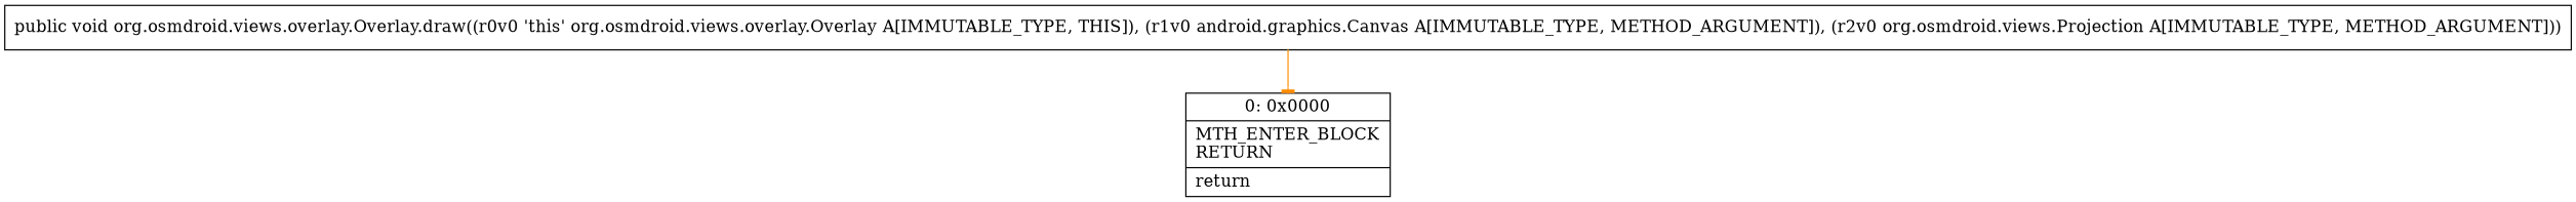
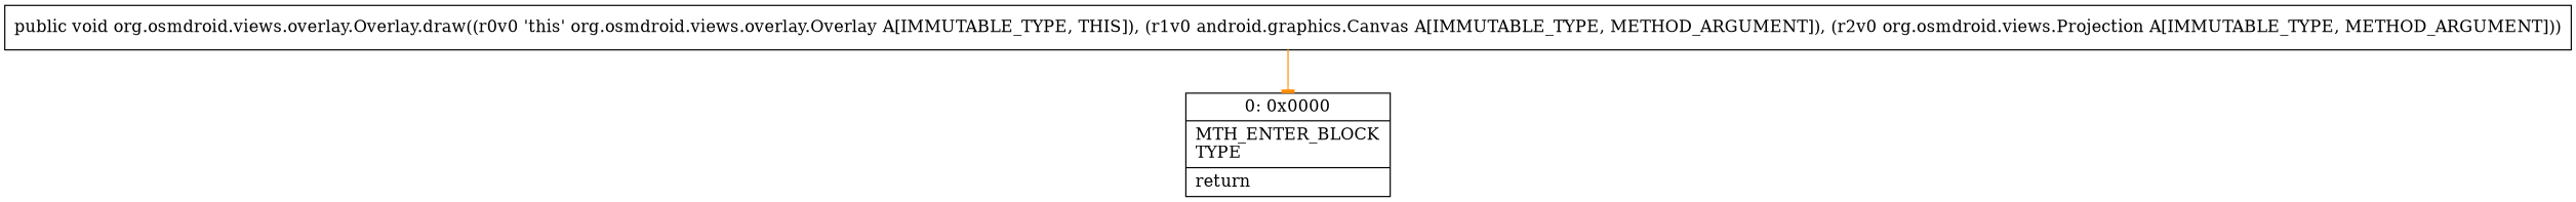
  digraph {
    node [shape=record]
-   n1 [label="{0\:\ 0x0000|MTH_ENTER_BLOCK\lRETURN\l|return\l}"]
+   n1 [label="{0\:\ 0x0000|MTH_ENTER_BLOCK\lTYPE\l|return\l}"]
    n2 [label="{public void org.osmdroid.views.overlay.Overlay.draw((r0v0 'this' org.osmdroid.views.overlay.Overlay A[IMMUTABLE_TYPE, THIS]), (r1v0 android.graphics.Canvas A[IMMUTABLE_TYPE, METHOD_ARGUMENT]), (r2v0 org.osmdroid.views.Projection A[IMMUTABLE_TYPE, METHOD_ARGUMENT])) }"]
    n2 -> n1 [color=darkorange arrowhead=tee]
  }
